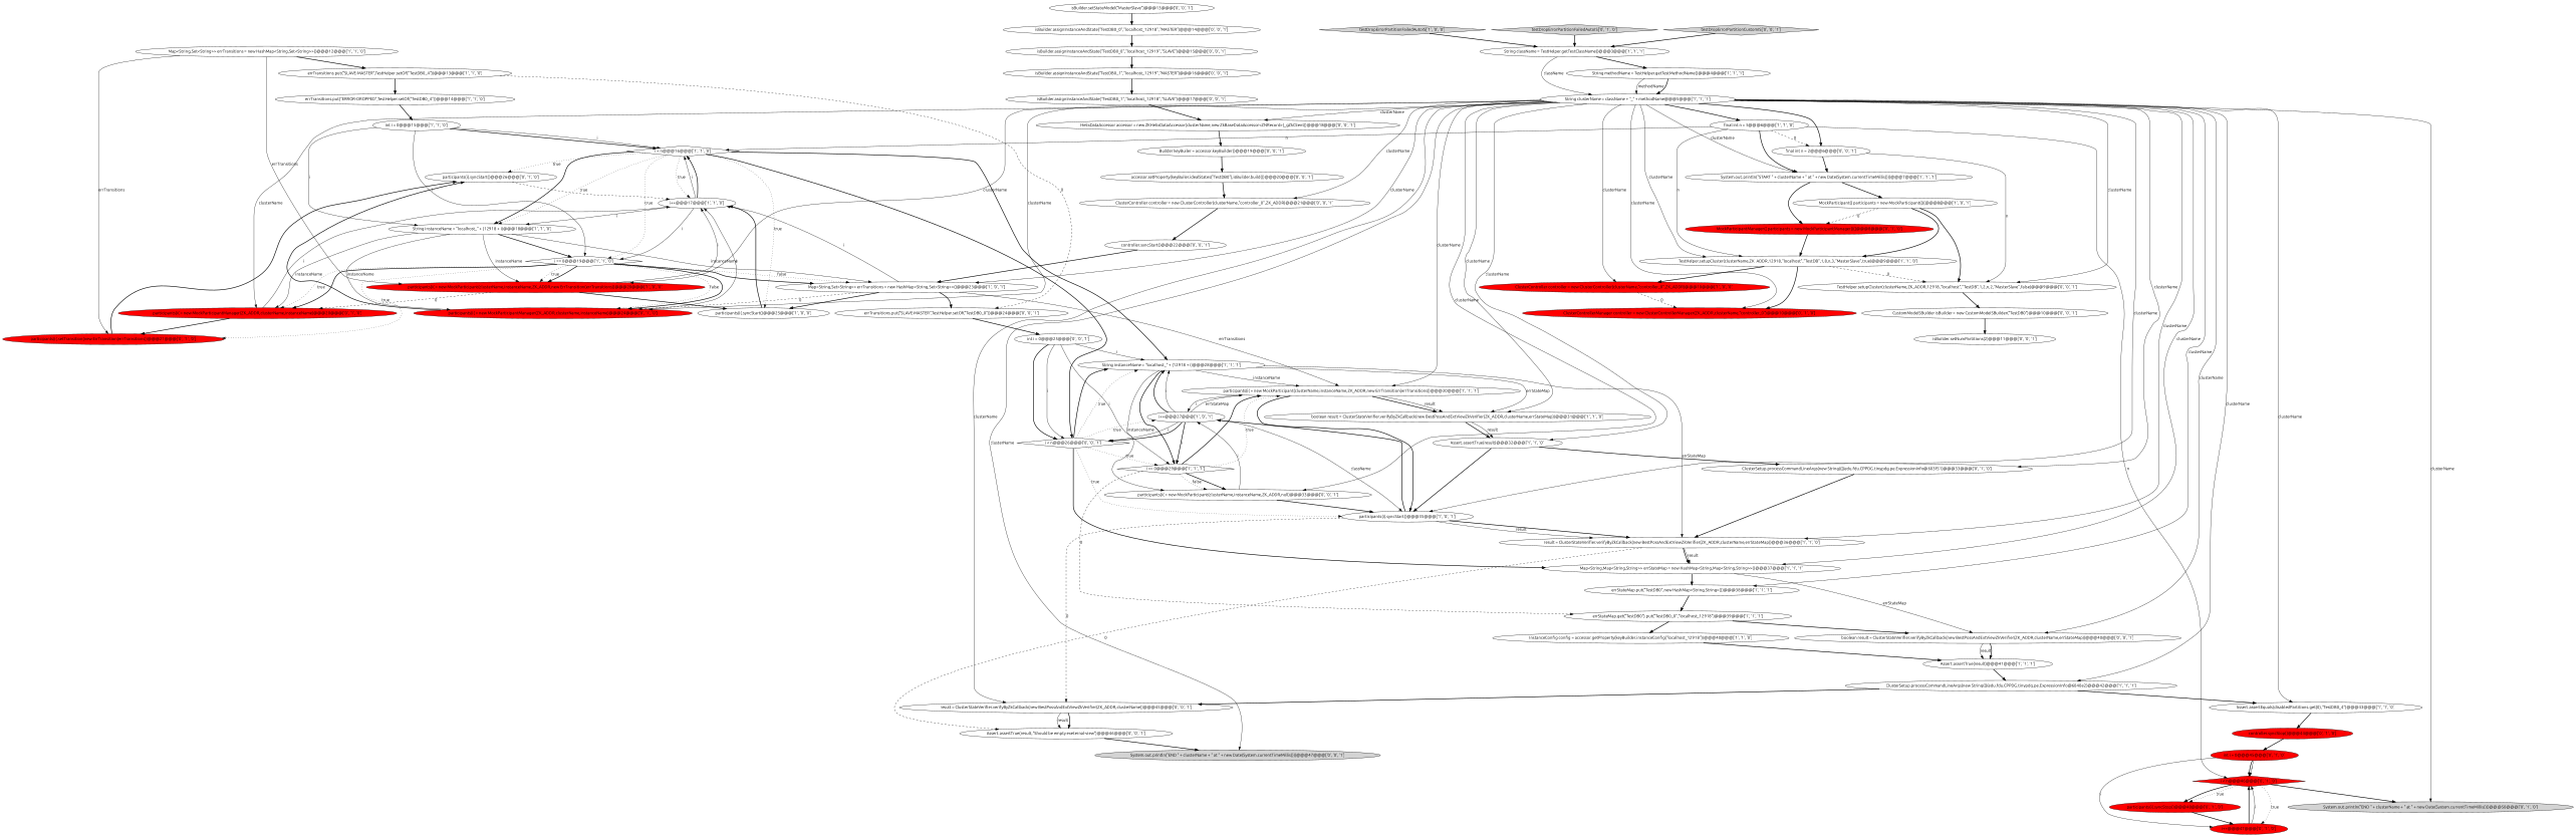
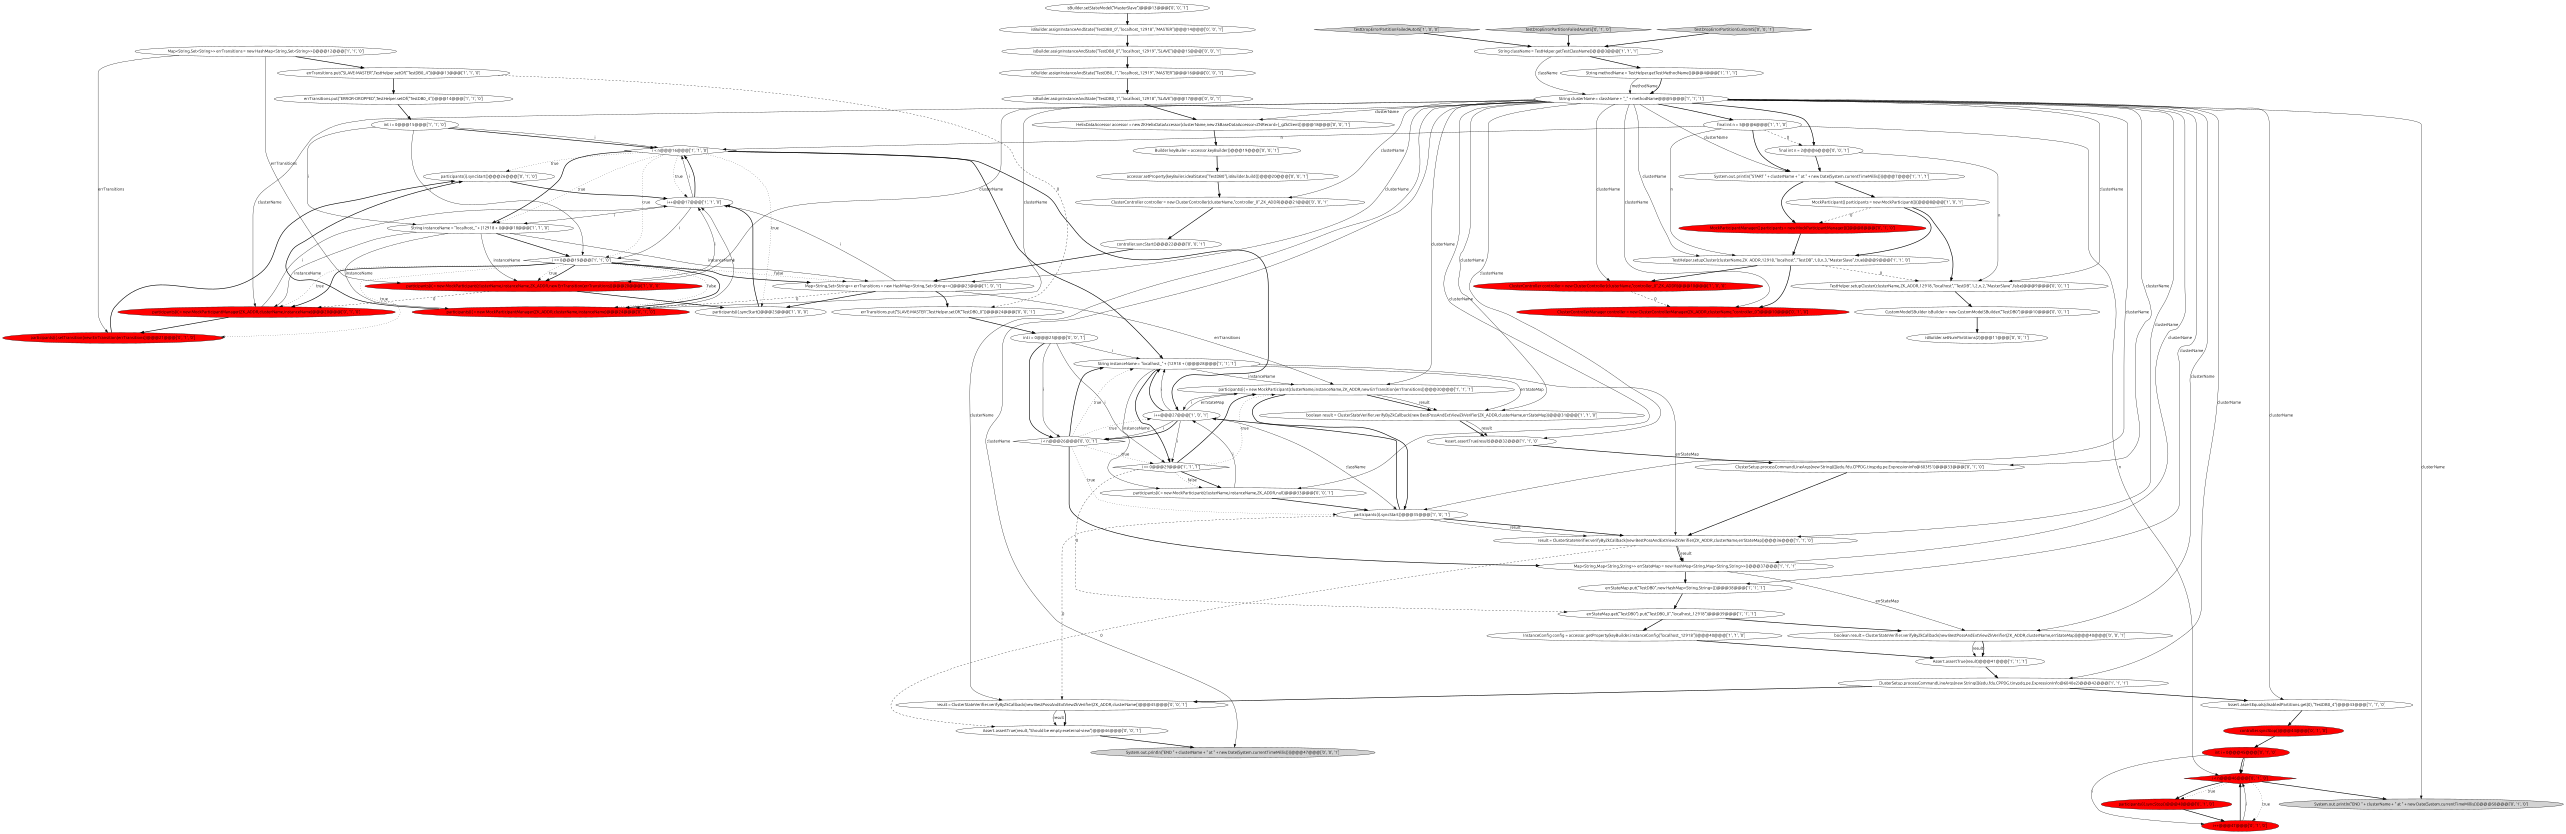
  digraph {
    fontname=Ubuntu
    node [fillcolor=white fontname=Ubuntu shape=ellipse style=filled]
    edge [fontname=Ubuntu style=bold]
    n1 [label="i < n@@@16@@@['1', '1', '0']" shape=diamond]
    n2 [label="participants(i(.syncStart()@@@26@@@['0', '1', '0']"]
    n3 [label="i++@@@27@@@['1', '0', '1']"]
    n4 [label="String instanceName = \"localhost_\" + (12918 + i)@@@18@@@['1', '1', '0']"]
    n5 [label="participants(i(.syncStart()@@@25@@@['1', '0', '0']"]
    n6 [label="String instanceName = \"localhost_\" + (12918 + i)@@@28@@@['1', '1', '1']"]
    n7 [label="i++@@@17@@@['1', '1', '0']"]
    n8 [label="i == 0@@@19@@@['1', '1', '0']" shape=diamond]
    n9 [label="participants(i(.syncStart()@@@35@@@['1', '0', '1']"]
    n10 [label="participants(i( = new MockParticipant(clusterName,instanceName,ZK_ADDR,new ErrTransition(errTransitions))@@@30@@@['1', '1', '1']"]
    n11 [label="i < n@@@26@@@['0', '0', '1']" shape=diamond]
    n12 [label="i == 0@@@29@@@['1', '1', '1']" shape=diamond]
    n13 [fillcolor=red label="participants(i( = new MockParticipantManager(ZK_ADDR,clusterName,instanceName)@@@24@@@['0', '1', '0']"]
    n14 [fillcolor=red label="participants(i( = new MockParticipantManager(ZK_ADDR,clusterName,instanceName)@@@20@@@['0', '1', '0']"]
    n15 [fillcolor=red label="participants(i( = new MockParticipant(clusterName,instanceName,ZK_ADDR,new ErrTransition(errTransitions))@@@20@@@['1', '0', '0']"]
    n16 [label="Map<String,Set<String>> errTransitions = new HashMap<String,Set<String>>()@@@23@@@['1', '0', '1']"]
    n17 [label="boolean result = ClusterStateVerifier.verifyByZkCallback(new BestPossAndExtViewZkVerifier(ZK_ADDR,clusterName,errStateMap))@@@31@@@['1', '1', '0']"]
    n18 [label="participants(i( = new MockParticipant(clusterName,instanceName,ZK_ADDR,null)@@@33@@@['0', '0', '1']"]
    n19 [label="result = ClusterStateVerifier.verifyByZkCallback(new BestPossAndExtViewZkVerifier(ZK_ADDR,clusterName,errStateMap))@@@36@@@['1', '1', '0']"]
    n20 [fillcolor=red label="participants(i(.setTransition(new ErrTransition(errTransitions))@@@21@@@['0', '1', '0']"]
    n21 [label="String clusterName = className + \"_\" + methodName@@@5@@@['1', '1', '1']"]
    n22 [fillcolor=red label="ClusterControllerManager controller = new ClusterControllerManager(ZK_ADDR,clusterName,\"controller_0\")@@@10@@@['0', '1', '0']"]
    n23 [label="result = ClusterStateVerifier.verifyByZkCallback(new BestPossAndExtViewZkVerifier(ZK_ADDR,clusterName))@@@45@@@['0', '0', '1']"]
    n24 [fillcolor=red label="ClusterController controller = new ClusterController(clusterName,\"controller_0\",ZK_ADDR)@@@10@@@['1', '0', '0']"]
    n25 [label="ClusterController controller = new ClusterController(clusterName,\"controller_0\",ZK_ADDR)@@@21@@@['0', '0', '1']"]
    n26 [fillcolor=lightgray label="System.out.println(\"END \" + clusterName + \" at \" + new Date(System.currentTimeMillis()))@@@50@@@['0', '1', '0']"]
    n27 [label="Map<String,Map<String,String>> errStateMap = new HashMap<String,Map<String,String>>()@@@37@@@['1', '1', '1']"]
    n28 [fillcolor=lightgray label="System.out.println(\"END \" + clusterName + \" at \" + new Date(System.currentTimeMillis()))@@@47@@@['0', '0', '1']"]
    n29 [label="boolean result = ClusterStateVerifier.verifyByZkCallback(new BestPossAndExtViewZkVerifier(ZK_ADDR,clusterName,errStateMap))@@@40@@@['0', '0', '1']"]
    n30 [label="final int n = 2@@@6@@@['0', '0', '1']"]
    n31 [label="Assert.assertTrue(result)@@@32@@@['1', '1', '0']"]
    n32 [label="TestHelper.setupCluster(clusterName,ZK_ADDR,12918,\"localhost\",\"TestDB\",1,8,n,3,\"MasterSlave\",true)@@@9@@@['1', '1', '0']"]
    n33 [label="System.out.println(\"START \" + clusterName + \" at \" + new Date(System.currentTimeMillis()))@@@7@@@['1', '1', '1']"]
    n34 [label="Assert.assertEquals(disabledPartitions.get(0),\"TestDB0_4\")@@@43@@@['1', '1', '0']"]
    n35 [label="errStateMap.put(\"TestDB0\",new HashMap<String,String>())@@@38@@@['1', '1', '1']"]
    n36 [label="HelixDataAccessor accessor = new ZKHelixDataAccessor(clusterName,new ZkBaseDataAccessor<ZNRecord>(_gZkClient))@@@18@@@['0', '0', '1']"]
    n37 [label="ClusterSetup.processCommandLineArgs(new String((((edu.fdu.CPPDG.tinypdg.pe.ExpressionInfo@603f51)@@@33@@@['0', '1', '0']"]
    n38 [label="final int n = 5@@@6@@@['1', '1', '0']"]
    n39 [label="TestHelper.setupCluster(clusterName,ZK_ADDR,12918,\"localhost\",\"TestDB\",1,2,n,2,\"MasterSlave\",false)@@@9@@@['0', '0', '1']"]
    n40 [label="ClusterSetup.processCommandLineArgs(new String((((edu.fdu.CPPDG.tinypdg.pe.ExpressionInfo@6040e2)@@@42@@@['1', '1', '1']"]
    n41 [label="Assert.assertTrue(result,\"Should be empty exeternal-view\")@@@46@@@['0', '0', '1']"]
    n42 [label="controller.syncStart()@@@22@@@['0', '0', '1']"]
    n43 [label="Assert.assertTrue(result)@@@41@@@['1', '1', '1']"]
    n44 [fillcolor=red label="MockParticipantManager(( participants = new MockParticipantManager((((@@@8@@@['0', '1', '0']"]
    n45 [label="MockParticipant(( participants = new MockParticipant((((@@@8@@@['1', '0', '1']"]
    n46 [fillcolor=red label="controller.syncStop()@@@44@@@['0', '1', '0']"]
    n47 [label="errStateMap.get(\"TestDB0\").put(\"TestDB0_0\",\"localhost_12918\")@@@39@@@['1', '1', '1']"]
    n48 [label="Builder keyBuiler = accessor.keyBuilder()@@@19@@@['0', '0', '1']"]
    n49 [fillcolor=red label="i < n@@@46@@@['0', '1', '0']" shape=diamond]
    n50 [label="CustomModeISBuilder isBuilder = new CustomModeISBuilder(\"TestDB0\")@@@10@@@['0', '0', '1']"]
    n51 [label="errTransitions.put(\"SLAVE-MASTER\",TestHelper.setOf(\"TestDB0_0\"))@@@24@@@['0', '0', '1']"]
    n52 [label="String className = TestHelper.getTestClassName()@@@3@@@['1', '1', '1']"]
    n53 [label="String methodName = TestHelper.getTestMethodName()@@@4@@@['1', '1', '1']"]
    n54 [label="isBuilder.setStateModel(\"MasterSlave\")@@@13@@@['0', '0', '1']"]
    n55 [label="isBuilder.assignInstanceAndState(\"TestDB0_0\",\"localhost_12918\",\"MASTER\")@@@14@@@['0', '0', '1']"]
    n56 [label="isBuilder.assignInstanceAndState(\"TestDB0_0\",\"localhost_12919\",\"SLAVE\")@@@15@@@['0', '0', '1']"]
    n57 [label="isBuilder.assignInstanceAndState(\"TestDB0_1\",\"localhost_12919\",\"MASTER\")@@@16@@@['0', '0', '1']"]
    n58 [fillcolor=lightgray label="testDropErrorPartitionFailedAutoIS['0', '1', '0']" shape=diamond]
    n59 [label="int i = 0@@@15@@@['1', '1', '0']"]
    n60 [fillcolor=red label="int i = 0@@@45@@@['0', '1', '0']"]
    n61 [fillcolor=red label="i++@@@47@@@['0', '1', '0']"]
    n62 [fillcolor=red label="participants(i(.syncStop()@@@48@@@['0', '1', '0']"]
    n63 [label="Map<String,Set<String>> errTransitions = new HashMap<String,Set<String>>()@@@12@@@['1', '1', '0']"]
    n64 [label="errTransitions.put(\"SLAVE-MASTER\",TestHelper.setOf(\"TestDB0_4\"))@@@13@@@['1', '1', '0']"]
    n65 [label="isBuilder.assignInstanceAndState(\"TestDB0_1\",\"localhost_12918\",\"SLAVE\")@@@17@@@['0', '0', '1']"]
    n66 [label="InstanceConfig config = accessor.getProperty(keyBuilder.instanceConfig(\"localhost_12918\"))@@@40@@@['1', '1', '0']"]
    n67 [label="accessor.setProperty(keyBuiler.idealStates(\"TestDB0\"),isBuilder.build())@@@20@@@['0', '0', '1']"]
    n68 [label="errTransitions.put(\"ERROR-DROPPED\",TestHelper.setOf(\"TestDB0_4\"))@@@14@@@['1', '1', '0']"]
    n69 [fillcolor=lightgray label="testDropErrorPartitionCustomIS['0', '0', '1']" shape=diamond]
    n70 [fillcolor=lightgray label="testDropErrorPartitionFailedAutoIS['1', '0', '0']" shape=diamond]
    n71 [label="int i = 0@@@25@@@['0', '0', '1']"]
    n72 [label="isBuilder.setNumPartitions(2)@@@11@@@['0', '0', '1']"]
    n1 -> n2 [label=true style=dotted]
-   n1 -> n11
+   n1 -> n3
    n1 -> n4
    n1 -> n4 [label=true style=dotted]
    n1 -> n5 [label=true style=dotted]
    n1 -> n6
    n1 -> n7 [label=true style=dotted]
    n1 -> n8 [label=true style=dotted]
-   n2 -> n7 [style=dashed]
+   n2 -> n7
    n3 -> n6
    n3 -> n6 [label=i style=solid]
    n3 -> n9 [label=className style=solid]
    n3 -> n10 [label=errStateMap style=solid]
    n3 -> n11 [label=i style=solid]
    n3 -> n11
-   n3 -> n12 [label=i]
+   n3 -> n12 [label=i style=solid]
    n4 -> n8
    n4 -> n13 [label=instanceName style=solid]
    n4 -> n14 [label=instanceName style=solid]
    n4 -> n15 [label=instanceName style=solid]
    n4 -> n16 [label=instanceName style=solid]
    n5 -> n7
    n6 -> n10 [label=instanceName style=solid]
    n6 -> n12
    n6 -> n17 [label=errStateMap style=solid]
    n6 -> n18 [label=instanceName style=solid]
    n6 -> n19 [label=errStateMap style=solid]
    n7 -> n1 [label=i style=solid]
    n7 -> n1
    n7 -> n4 [label=i style=solid]
    n7 -> n8 [label=i style=solid]
    n8 -> n13 [label=false style=dotted]
    n8 -> n13
    n8 -> n14 [label=true style=dotted]
    n8 -> n14
    n8 -> n15 [label=true style=dotted]
    n8 -> n15
    n8 -> n16 [label=false style=dotted]
    n8 -> n16
    n8 -> n20 [label=true style=dotted]
    n9 -> n3
    n9 -> n19
    n9 -> n19 [label=result style=solid]
    n9 -> n23 [label=0 style=dashed]
    n10 -> n3 [label=i style=solid]
    n10 -> n9
    n10 -> n17
    n10 -> n17 [label=result style=solid]
    n11 -> n3 [label=true style=dotted]
    n11 -> n6
    n11 -> n6 [label=true style=dotted]
    n11 -> n9 [label=true style=dotted]
    n11 -> n12 [label=true style=dotted]
    n11 -> n27
    n12 -> n10
    n12 -> n10 [label=true style=dotted]
    n12 -> n18
    n12 -> n18 [label=false style=dotted]
    n12 -> n47 [label=0 style=dashed]
    n13 -> n2
    n13 -> n7 [label=i style=solid]
    n14 -> n7 [label=i style=solid]
    n14 -> n20
    n15 -> n5
    n15 -> n7 [label=i style=solid]
    n15 -> n14 [label=0 style=dashed]
    n16 -> n5
    n16 -> n7 [label=i style=solid]
    n16 -> n10 [label=errTransitions style=solid]
    n16 -> n13 [label=0 style=dashed]
    n16 -> n51
    n17 -> n31
    n17 -> n31 [label=result style=solid]
    n18 -> n3 [label=i style=solid]
    n18 -> n9
    n19 -> n27 [label=result style=solid]
    n19 -> n27
    n19 -> n41 [label=0 style=dashed]
    n20 -> n2
    n21 -> n9 [label=clusterName style=solid]
    n21 -> n10 [label=clusterName style=solid]
    n21 -> n13 [label=clusterName style=solid]
    n21 -> n14 [label=clusterName style=solid]
    n21 -> n15 [label=clusterName style=solid]
    n21 -> n16 [label=clusterName style=solid]
    n21 -> n17 [label=clusterName style=solid]
    n21 -> n18 [label=clusterName style=solid]
    n21 -> n19 [label=clusterName style=solid]
    n21 -> n22 [label=clusterName style=solid]
    n21 -> n23 [label=clusterName style=solid]
    n21 -> n24 [label=clusterName style=solid]
    n21 -> n25 [label=clusterName style=solid]
    n21 -> n26 [label=clusterName style=solid]
    n21 -> n27 [label=clusterName style=solid]
    n21 -> n28 [label=clusterName style=solid]
    n21 -> n29 [label=clusterName style=solid]
    n21 -> n30
    n21 -> n31 [label=clusterName style=solid]
    n21 -> n32 [label=clusterName style=solid]
    n21 -> n33 [label=clusterName style=solid]
    n21 -> n34 [label=clusterName style=solid]
    n21 -> n35 [label=clusterName style=solid]
    n21 -> n36 [label=clusterName style=solid]
    n21 -> n37 [label=clusterName style=solid]
    n21 -> n38
    n21 -> n39 [label=clusterName style=solid]
    n21 -> n40 [label=clusterName style=solid]
    n23 -> n41
    n23 -> n41 [label=result style=solid]
    n24 -> n22 [label=0 style=dashed]
    n25 -> n42
    n27 -> n29 [label=errStateMap style=solid]
    n27 -> n35
    n29 -> n43 [label=result style=solid]
    n29 -> n43
    n30 -> n33
    n30 -> n39 [label=n style=solid]
-   n31 -> n9
    n31 -> n37
    n32 -> n22
    n32 -> n24
    n32 -> n39 [label=0 style=dashed]
    n33 -> n44
    n33 -> n45
    n34 -> n46
    n35 -> n47
    n36 -> n48
    n37 -> n19
    n38 -> n1 [label=n style=solid]
    n38 -> n30 [label=0 style=dashed]
    n38 -> n32 [label=n style=solid]
    n38 -> n33
    n38 -> n49 [label=n style=solid]
    n39 -> n50
    n40 -> n23
    n40 -> n34
    n41 -> n28
    n42 -> n16
    n43 -> n40
    n44 -> n32
    n45 -> n32
    n45 -> n39
    n45 -> n44 [label=0 style=dashed]
    n46 -> n60
    n47 -> n29
    n47 -> n66
    n48 -> n67
    n49 -> n26
    n49 -> n61 [label=true style=dotted]
    n49 -> n62 [label=true style=dotted]
    n49 -> n62
    n50 -> n72
    n51 -> n71
    n52 -> n21 [label=className style=solid]
    n52 -> n53
    n53 -> n21 [label=methodName style=solid]
    n53 -> n21
    n54 -> n55
    n55 -> n56
    n56 -> n57
    n57 -> n65
    n58 -> n52
    n59 -> n1
    n59 -> n1 [label=i style=solid]
    n59 -> n4 [label=i style=solid]
    n59 -> n8 [label=i style=solid]
    n60 -> n49
    n60 -> n49 [label=i style=solid]
    n60 -> n61 [label=i style=solid]
    n61 -> n49
    n61 -> n49 [label=i style=solid]
    n62 -> n61
    n63 -> n15 [label=errTransitions style=solid]
    n63 -> n20 [label=errTransitions style=solid]
    n63 -> n64
    n64 -> n51 [label=0 style=dashed]
    n64 -> n68
    n65 -> n36
    n66 -> n43
    n67 -> n25
    n68 -> n59
    n69 -> n52
    n70 -> n52
    n71 -> n6 [label=i style=solid]
    n71 -> n11 [label=i style=solid]
    n71 -> n11
    n71 -> n12 [label=i style=solid]
  }
